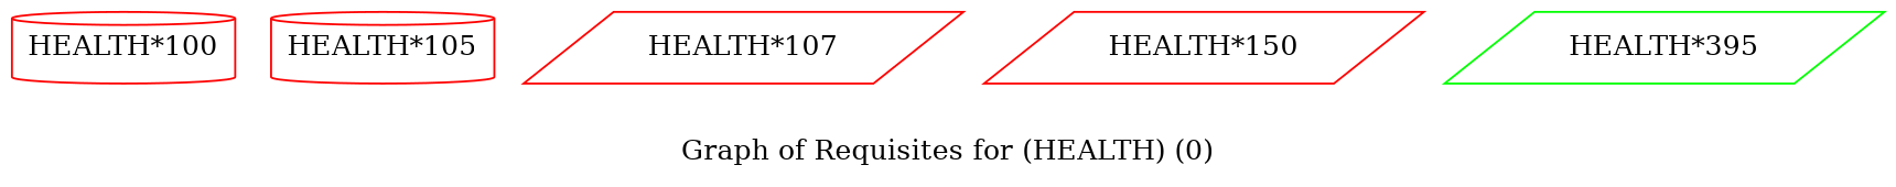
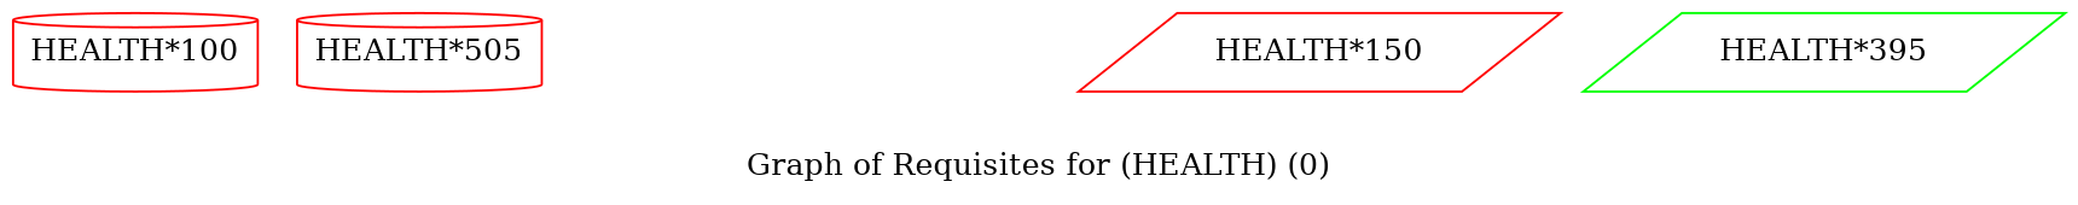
  strict digraph {
    label="Graph of Requisites for (HEALTH) (0)"
    node [color=red shape=parallelogram]
    "HEALTH*100" [height=0.5 shape=cylinder width=1.5556]
-   "HEALTH*105" [height=0.5 shape=cylinder width=1.5556]
-   "HEALTH*107" [height=0.5 width=1.5556]
+   "HEALTH*105" [height=0.5 shape=cylinder width=1.5556 label="HEALTH*505"]
    "HEALTH*150" [height=0.5 width=1.5556]
    "HEALTH*395" [color=green height=0.5 width=1.5556]
  }
